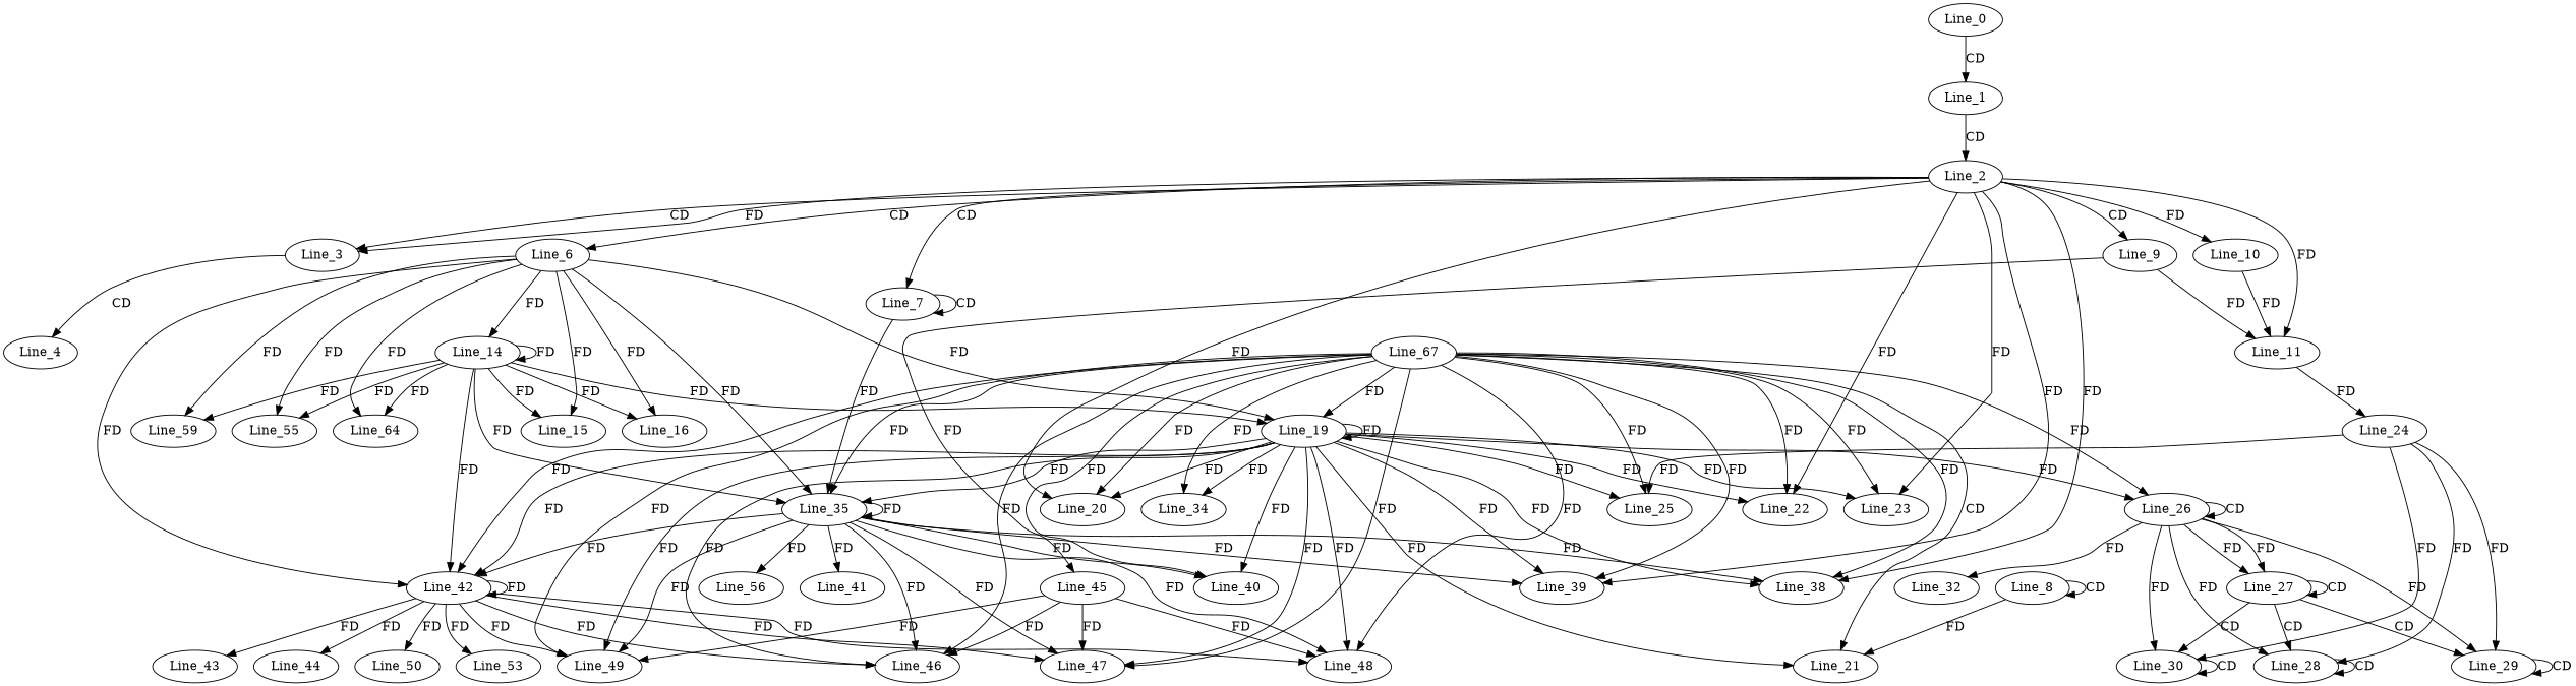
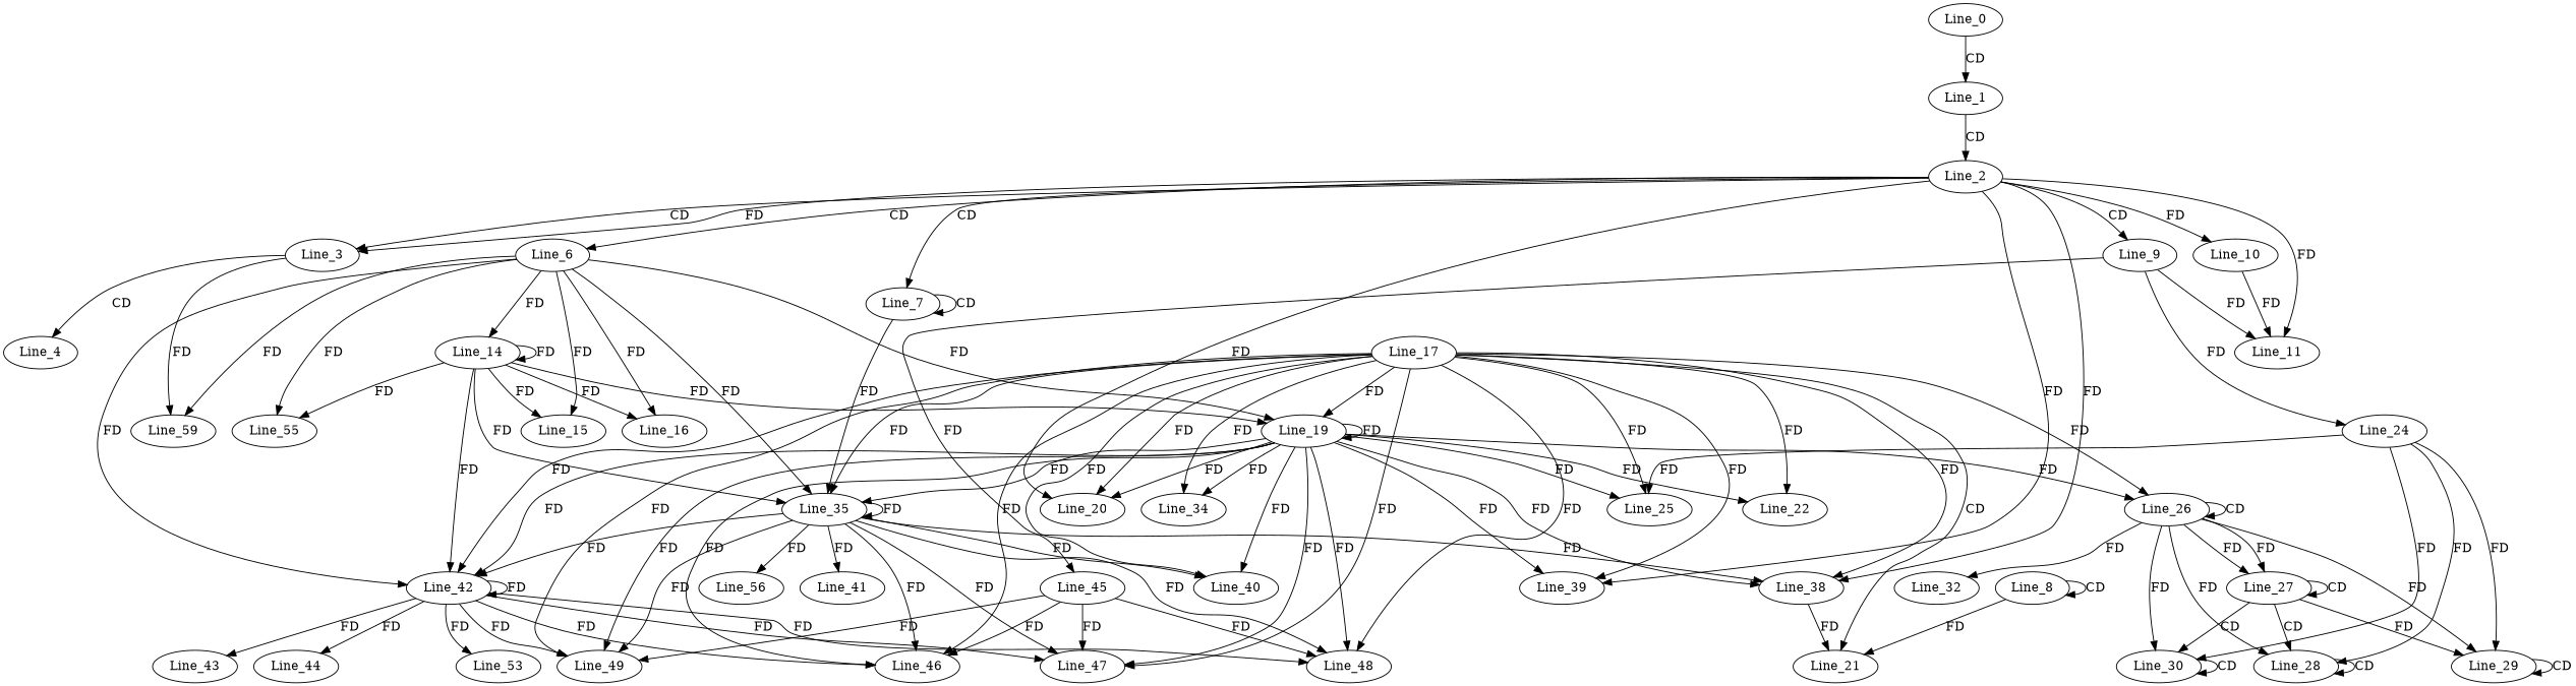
  digraph {
    Line_0
    Line_1
    Line_2
    Line_3
    Line_6
    Line_7
    Line_9
    Line_10
    Line_11
    Line_20
    Line_22
-   Line_23
    Line_38
    Line_39
    Line_4
    Line_14
    Line_15
    Line_16
    Line_19
    Line_35
    Line_42
    Line_55
    Line_59
-   Line_64
    Line_8
    Line_21
    Line_24
    Line_45
    Line_25
    Line_26
    Line_34
    Line_40
    Line_46
    Line_47
    Line_48
    Line_49
    n37 [label=Line_56]
    Line_41
    Line_43
    Line_44
-   Line_50
    Line_53
    Line_28
    Line_29
    Line_30
-   Line_17 [label=Line_67]
+   Line_17
    Line_27
    Line_32
    Line_0 -> Line_1 [label=CD]
    Line_1 -> Line_2 [label=CD]
    Line_2 -> Line_3 [label=CD]
    Line_2 -> Line_3 [label=FD]
    Line_2 -> Line_6 [label=CD]
    Line_2 -> Line_7 [label=CD]
    Line_2 -> Line_9 [label=CD]
    Line_2 -> Line_10 [label=FD]
    Line_2 -> Line_11 [label=FD]
    Line_2 -> Line_20 [label=FD]
-   Line_2 -> Line_22 [label=FD]
-   Line_2 -> Line_23 [label=FD]
    Line_2 -> Line_38 [label=FD]
    Line_2 -> Line_39 [label=FD]
    Line_3 -> Line_4 [label=CD]
    Line_6 -> Line_14 [label=FD]
    Line_6 -> Line_15 [label=FD]
    Line_6 -> Line_16 [label=FD]
    Line_6 -> Line_19 [label=FD]
    Line_6 -> Line_35 [label=FD]
    Line_6 -> Line_42 [label=FD]
    Line_6 -> Line_55 [label=FD]
    Line_6 -> Line_59 [label=FD]
-   Line_6 -> Line_64 [label=FD]
    Line_7 -> Line_7 [label=CD]
    Line_7 -> Line_35 [label=FD]
    Line_9 -> Line_11 [label=FD]
-   Line_11 -> Line_24 [label=FD]
+   Line_9 -> Line_24 [label=FD]
    Line_9 -> Line_45 [label=FD]
    Line_10 -> Line_11 [label=FD]
    Line_14 -> Line_14 [label=FD]
    Line_14 -> Line_15 [label=FD]
    Line_14 -> Line_16 [label=FD]
    Line_14 -> Line_19 [label=FD]
    Line_14 -> Line_35 [label=FD]
    Line_14 -> Line_42 [label=FD]
    Line_14 -> Line_55 [label=FD]
-   Line_14 -> Line_59 [label=FD]
-   Line_14 -> Line_64 [label=FD]
+   Line_3 -> Line_59 [label=FD]
    Line_19 -> Line_20 [label=FD]
    Line_19 -> Line_22 [label=FD]
-   Line_19 -> Line_23 [label=FD]
    Line_19 -> Line_38 [label=FD]
    Line_19 -> Line_39 [label=FD]
    Line_19 -> Line_19 [label=FD]
    Line_19 -> Line_35 [label=FD]
    Line_19 -> Line_42 [label=FD]
-   Line_19 -> Line_21 [label=FD]
+   Line_38 -> Line_21 [label=FD]
    Line_19 -> Line_25 [label=FD]
    Line_19 -> Line_26 [label=FD]
    Line_19 -> Line_34 [label=FD]
    Line_19 -> Line_40 [label=FD]
    Line_19 -> Line_46 [label=FD]
    Line_19 -> Line_47 [label=FD]
    Line_19 -> Line_48 [label=FD]
    Line_19 -> Line_49 [label=FD]
    Line_35 -> Line_38 [label=FD]
-   Line_35 -> Line_39 [label=FD]
    Line_35 -> Line_35 [label=FD]
    Line_35 -> Line_42 [label=FD]
    Line_35 -> Line_40 [label=FD]
    Line_35 -> Line_46 [label=FD]
    Line_35 -> Line_47 [label=FD]
    Line_35 -> Line_48 [label=FD]
    Line_35 -> Line_49 [label=FD]
    Line_35 -> n37 [label=FD]
    Line_35 -> Line_41 [label=FD]
    Line_42 -> Line_42 [label=FD]
    Line_42 -> Line_46 [label=FD]
    Line_42 -> Line_47 [label=FD]
    Line_42 -> Line_48 [label=FD]
    Line_42 -> Line_49 [label=FD]
    Line_42 -> Line_43 [label=FD]
    Line_42 -> Line_44 [label=FD]
-   Line_42 -> Line_50 [label=FD]
    Line_42 -> Line_53 [label=FD]
    Line_8 -> Line_8 [label=CD]
    Line_8 -> Line_21 [label=FD]
    Line_24 -> Line_25 [label=FD]
    Line_24 -> Line_28 [label=FD]
    Line_24 -> Line_29 [label=FD]
    Line_24 -> Line_30 [label=FD]
    Line_45 -> Line_46 [label=FD]
    Line_45 -> Line_47 [label=FD]
    Line_45 -> Line_48 [label=FD]
    Line_45 -> Line_49 [label=FD]
    Line_26 -> Line_26 [label=CD]
    Line_26 -> Line_28 [label=FD]
    Line_26 -> Line_29 [label=FD]
    Line_26 -> Line_30 [label=FD]
    Line_26 -> Line_27 [label=FD]
    Line_26 -> Line_27 [label=FD]
    Line_26 -> Line_32 [label=FD]
    Line_28 -> Line_28 [label=CD]
    Line_29 -> Line_29 [label=CD]
    Line_30 -> Line_30 [label=CD]
    Line_17 -> Line_20 [label=FD]
    Line_17 -> Line_22 [label=FD]
-   Line_17 -> Line_23 [label=FD]
    Line_17 -> Line_38 [label=FD]
    Line_17 -> Line_39 [label=FD]
    Line_17 -> Line_19 [label=FD]
    Line_17 -> Line_35 [label=FD]
    Line_17 -> Line_42 [label=FD]
    Line_17 -> Line_21 [label=CD]
    Line_17 -> Line_25 [label=FD]
    Line_17 -> Line_26 [label=FD]
    Line_17 -> Line_34 [label=FD]
    Line_17 -> Line_40 [label=FD]
    Line_17 -> Line_46 [label=FD]
    Line_17 -> Line_47 [label=FD]
    Line_17 -> Line_48 [label=FD]
    Line_17 -> Line_49 [label=FD]
    Line_27 -> Line_28 [label=CD]
-   Line_27 -> Line_29 [label=CD]
+   Line_27 -> Line_29 [label=FD]
    Line_27 -> Line_30 [label=CD]
    Line_27 -> Line_27 [label=CD]
  }
